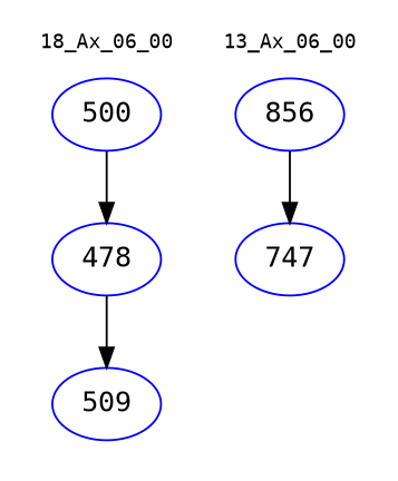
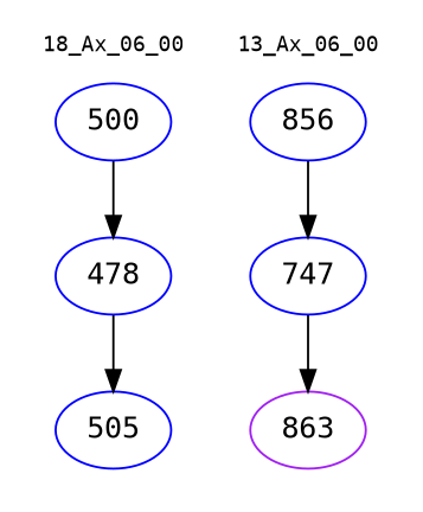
  digraph {
    fontname="DejaVu Sans Mono"
    node [color=blue fontname="DejaVu Sans Mono"]
    edge [color=black fontname="DejaVu Sans Mono"]
    n1 [label=500]
    n2 [label=478]
-   n3 [label=509]
+   n3 [label=505]
    n4 [label=856]
    n5 [label=747]
+   n6 [color=purple label=863]
    subgraph cluster_1 {
      color=white
      fontsize=10
      label="18_Ax_06_00"
      n1
      n2
      n3
    }
    subgraph cluster_2 {
      color=white
      fontsize=10
      label="13_Ax_06_00"
      n4
      n5
+     n6
    }
    n1 -> n2
    n2 -> n3
    n4 -> n5
+   n5 -> n6
  }
